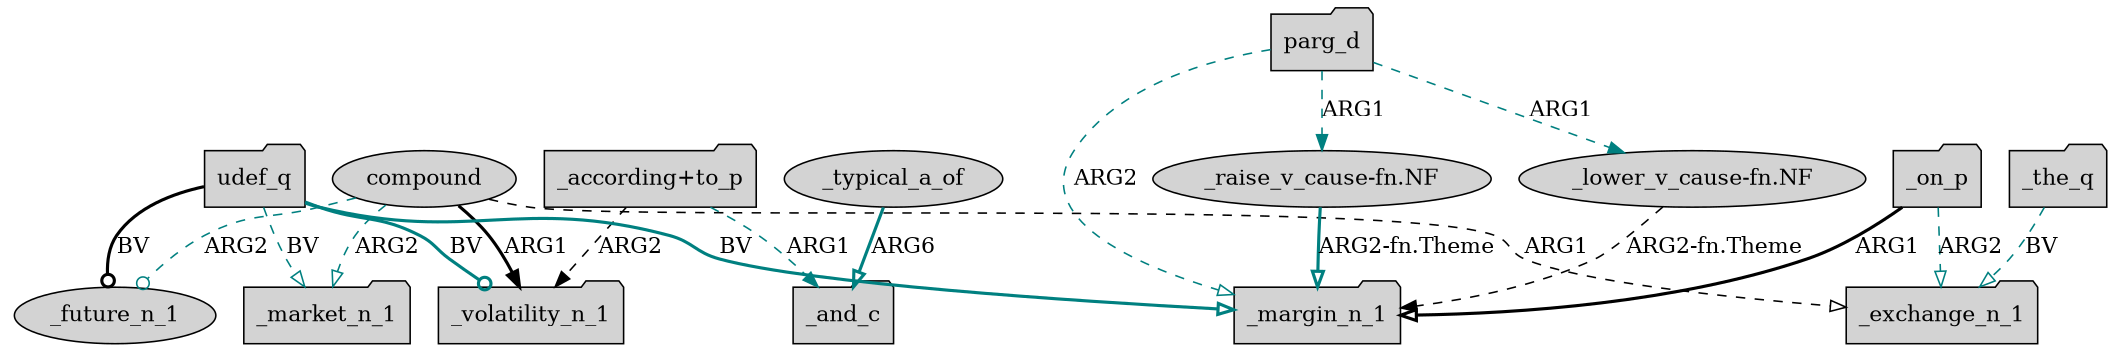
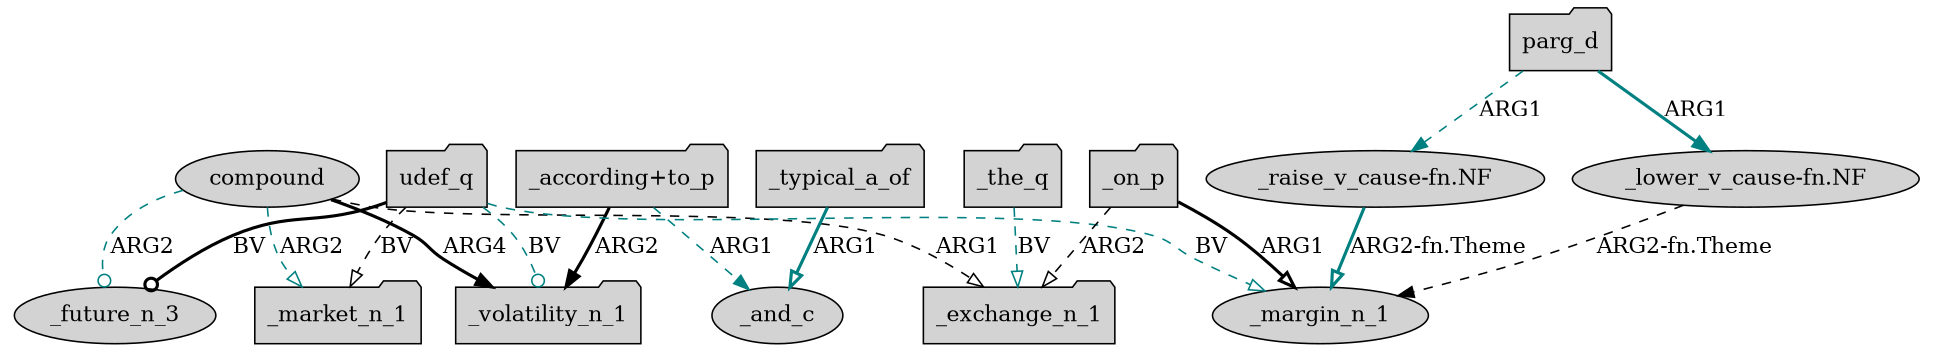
  digraph {
    node [shape=folder style=filled]
    edge [arrowhead=onormal color=teal style=dashed]
    compound [shape=ellipse]
    _market_n_1
    _volatility_n_1
-   _future_n_1 [shape=ellipse]
+   _future_n_1 [shape=ellipse label=_future_n_3]
    _exchange_n_1
    "_according+to_p"
-   _and_c
+   _and_c [shape=ellipse]
    udef_q
-   _margin_n_1
-   _typical_a_of [shape=ellipse]
+   _margin_n_1 [shape=ellipse]
+   _typical_a_of
    parg_d
    "_raise_v_cause-fn.NF" [shape=ellipse]
    "_lower_v_cause-fn.NF" [shape=ellipse]
    _on_p
    _the_q
    compound -> _market_n_1 [label=ARG2]
-   compound -> _volatility_n_1 [arrowhead=normal color=black label=ARG1 style=bold]
+   compound -> _volatility_n_1 [arrowhead=normal color=black label=ARG4 style=bold]
    compound -> _future_n_1 [arrowhead=odot label=ARG2]
    compound -> _exchange_n_1 [color=black label=ARG1]
-   "_according+to_p" -> _volatility_n_1 [arrowhead=normal color=black label=ARG2]
+   "_according+to_p" -> _volatility_n_1 [arrowhead=normal color=black label=ARG2 style=bold]
    "_according+to_p" -> _and_c [arrowhead=normal label=ARG1]
-   udef_q -> _market_n_1 [label=BV]
-   udef_q -> _volatility_n_1 [arrowhead=odot label=BV style=bold]
+   udef_q -> _market_n_1 [color=black label=BV]
+   udef_q -> _volatility_n_1 [arrowhead=odot label=BV]
    udef_q -> _future_n_1 [arrowhead=odot color=black label=BV style=bold]
-   udef_q -> _margin_n_1 [label=BV style=bold]
-   _typical_a_of -> _and_c [label=ARG6 style=bold]
-   parg_d -> _margin_n_1 [label=ARG2]
+   udef_q -> _margin_n_1 [label=BV]
+   _typical_a_of -> _and_c [label=ARG1 style=bold]
    parg_d -> "_raise_v_cause-fn.NF" [arrowhead=normal label=ARG1]
-   parg_d -> "_lower_v_cause-fn.NF" [arrowhead=normal label=ARG1]
+   parg_d -> "_lower_v_cause-fn.NF" [arrowhead=normal label=ARG1 style=bold]
    "_raise_v_cause-fn.NF" -> _margin_n_1 [label="ARG2-fn.Theme" style=bold]
    "_lower_v_cause-fn.NF" -> _margin_n_1 [arrowhead=normal color=black label="ARG2-fn.Theme"]
-   _on_p -> _exchange_n_1 [label=ARG2]
+   _on_p -> _exchange_n_1 [color=black label=ARG2]
    _on_p -> _margin_n_1 [color=black label=ARG1 style=bold]
    _the_q -> _exchange_n_1 [label=BV]
  }
